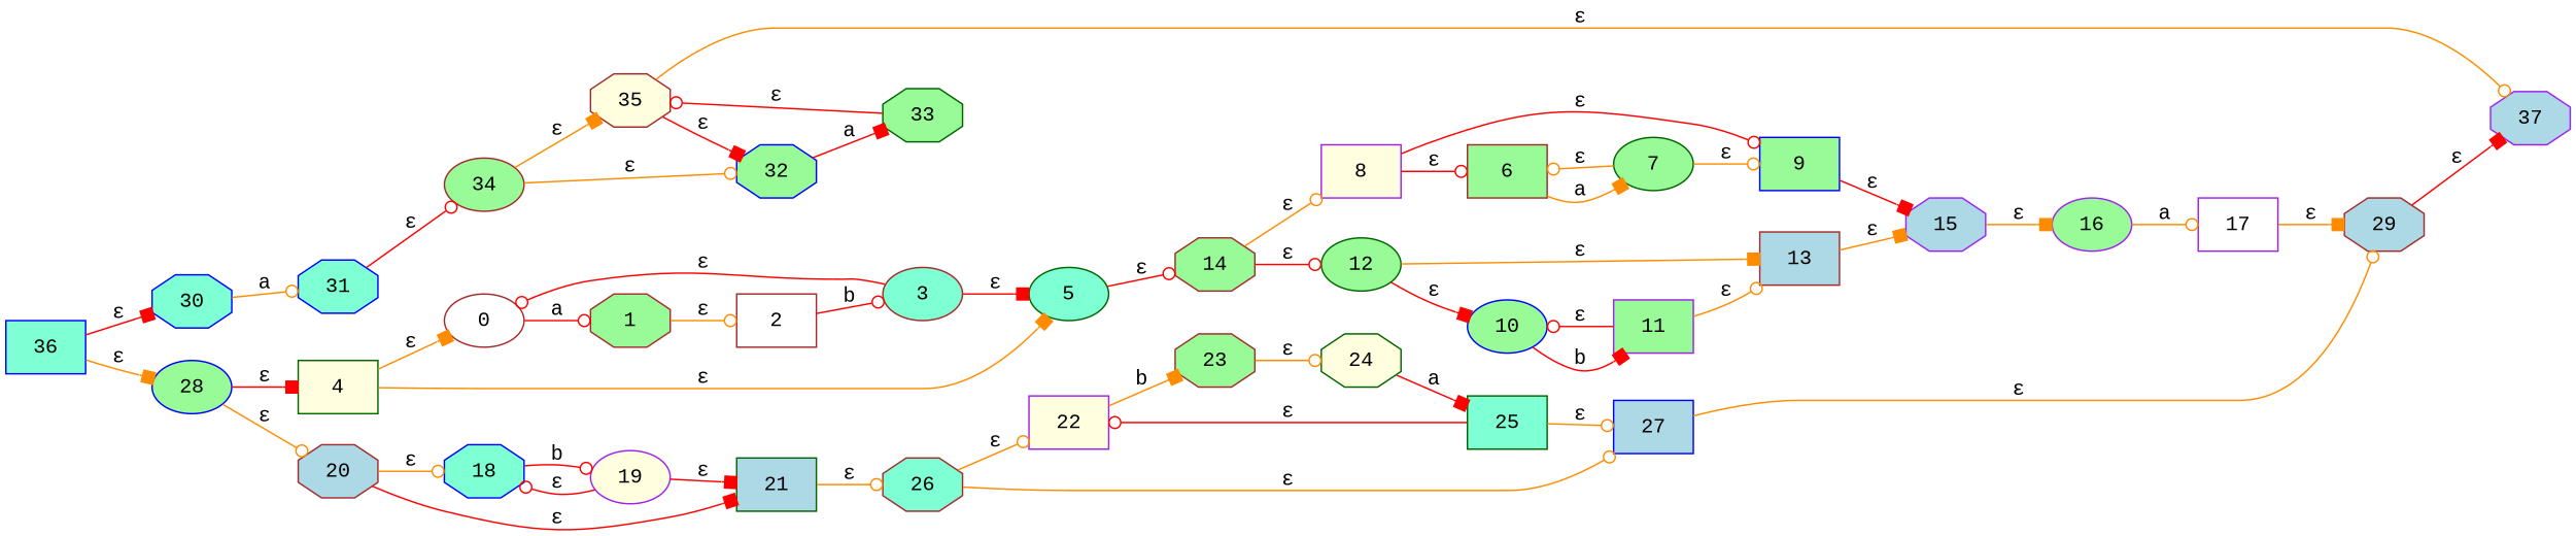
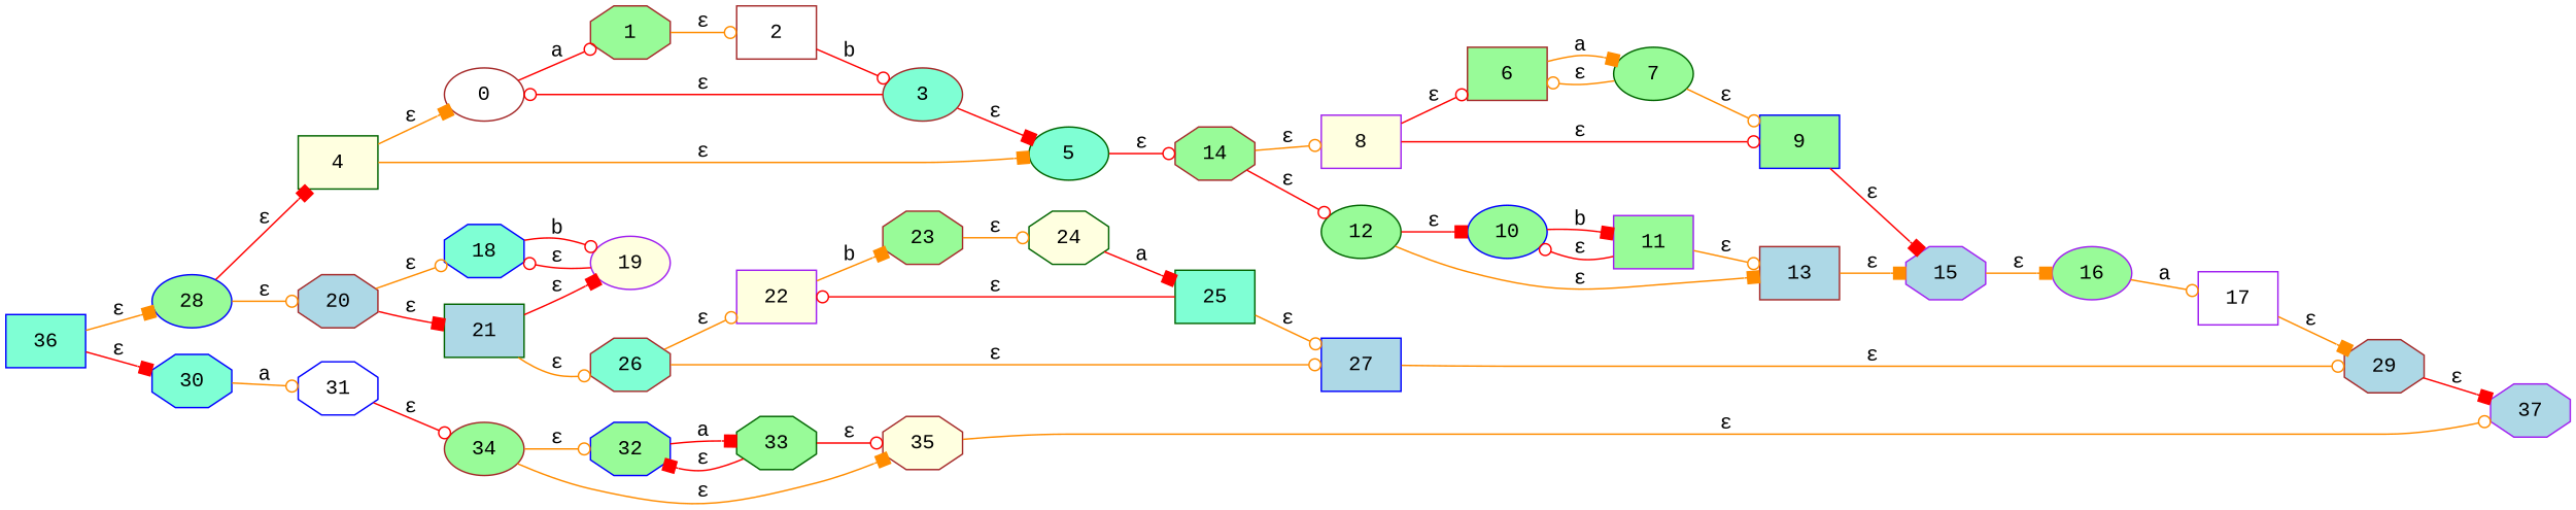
  digraph {
    fontname="Liberation Mono"
    rankdir=LR
    node [color=brown fillcolor=palegreen fontname="Liberation Mono" shape=octagon style=filled]
    edge [arrowhead=odot color=darkorange fontname="Liberation Mono"]
    28 [color=blue shape=ellipse]
    4 [color=darkgreen fillcolor=lightyellow shape=box]
    20 [fillcolor=lightblue]
    0 [fillcolor=white shape=ellipse]
    5 [color=darkgreen fillcolor=aquamarine shape=ellipse]
    18 [color=blue fillcolor=aquamarine]
    21 [color=darkgreen fillcolor=lightblue shape=box]
    36 [color=blue fillcolor=aquamarine shape=box]
    30 [color=blue fillcolor=aquamarine]
-   31 [color=blue fillcolor=aquamarine]
+   31 [color=blue fillcolor=white]
    34 [shape=ellipse]
    32 [color=blue]
    35 [fillcolor=lightyellow]
    33 [color=darkgreen]
    37 [color=purple fillcolor=lightblue]
    1
    14
    19 [color=purple fillcolor=lightyellow shape=ellipse]
    26 [fillcolor=aquamarine]
    22 [color=purple fillcolor=lightyellow shape=box]
    27 [color=blue fillcolor=lightblue shape=box]
    23
    29 [fillcolor=lightblue]
    24 [color=darkgreen fillcolor=lightyellow]
    25 [color=darkgreen fillcolor=aquamarine shape=box]
    2 [fillcolor=white shape=box]
    8 [color=purple fillcolor=lightyellow shape=box]
    12 [color=darkgreen shape=ellipse]
    6 [shape=box]
    9 [color=blue shape=box]
    10 [color=blue shape=ellipse]
    13 [fillcolor=lightblue shape=box]
    7 [color=darkgreen shape=ellipse]
    15 [color=purple fillcolor=lightblue]
    11 [color=purple shape=box]
    16 [color=purple shape=ellipse]
    17 [color=purple fillcolor=white shape=box]
    3 [fillcolor=aquamarine shape=ellipse]
    28 -> 4 [arrowhead=box color=red label="ε"]
    28 -> 20 [label="ε"]
    4 -> 0 [arrowhead=box label="ε"]
    4 -> 5 [arrowhead=box label="ε"]
    20 -> 18 [label="ε"]
    20 -> 21 [arrowhead=box color=red label="ε"]
    0 -> 1 [color=red label=a]
    5 -> 14 [color=red label="ε"]
    18 -> 19 [color=red label=b]
    21 -> 26 [label="ε"]
    36 -> 28 [arrowhead=box label="ε"]
    36 -> 30 [arrowhead=box color=red label="ε"]
    30 -> 31 [label=a]
    31 -> 34 [color=red label="ε"]
    34 -> 32 [label="ε"]
    34 -> 35 [arrowhead=box label="ε"]
    32 -> 33 [arrowhead=box color=red label=a]
    35 -> 37 [label="ε"]
-   35 -> 32 [arrowhead=box color=red label="ε"]
+   33 -> 32 [arrowhead=box color=red label="ε"]
    33 -> 35 [color=red label="ε"]
    1 -> 2 [label="ε"]
    14 -> 8 [label="ε"]
    14 -> 12 [color=red label="ε"]
    19 -> 18 [color=red label="ε"]
-   19 -> 21 [arrowhead=box color=red label="ε"]
+   21 -> 19 [arrowhead=box color=red label="ε"]
    26 -> 22 [label="ε"]
    26 -> 27 [label="ε"]
    22 -> 23 [arrowhead=box label=b]
    27 -> 29 [label="ε"]
    23 -> 24 [label="ε"]
    29 -> 37 [arrowhead=box color=red label="ε"]
    24 -> 25 [arrowhead=box color=red label=a]
    25 -> 22 [color=red label="ε"]
    25 -> 27 [label="ε"]
    2 -> 3 [color=red label=b]
    8 -> 6 [color=red label="ε"]
    8 -> 9 [color=red label="ε"]
    12 -> 10 [arrowhead=box color=red label="ε"]
    12 -> 13 [arrowhead=box label="ε"]
    6 -> 7 [arrowhead=box label=a]
    9 -> 15 [arrowhead=box color=red label="ε"]
    10 -> 11 [arrowhead=box color=red label=b]
    13 -> 15 [arrowhead=box label="ε"]
    7 -> 6 [label="ε"]
    7 -> 9 [label="ε"]
    15 -> 16 [arrowhead=box label="ε"]
    11 -> 10 [color=red label="ε"]
    11 -> 13 [label="ε"]
    16 -> 17 [label=a]
    17 -> 29 [arrowhead=box label="ε"]
    3 -> 0 [color=red label="ε"]
    3 -> 5 [arrowhead=box color=red label="ε"]
  }
